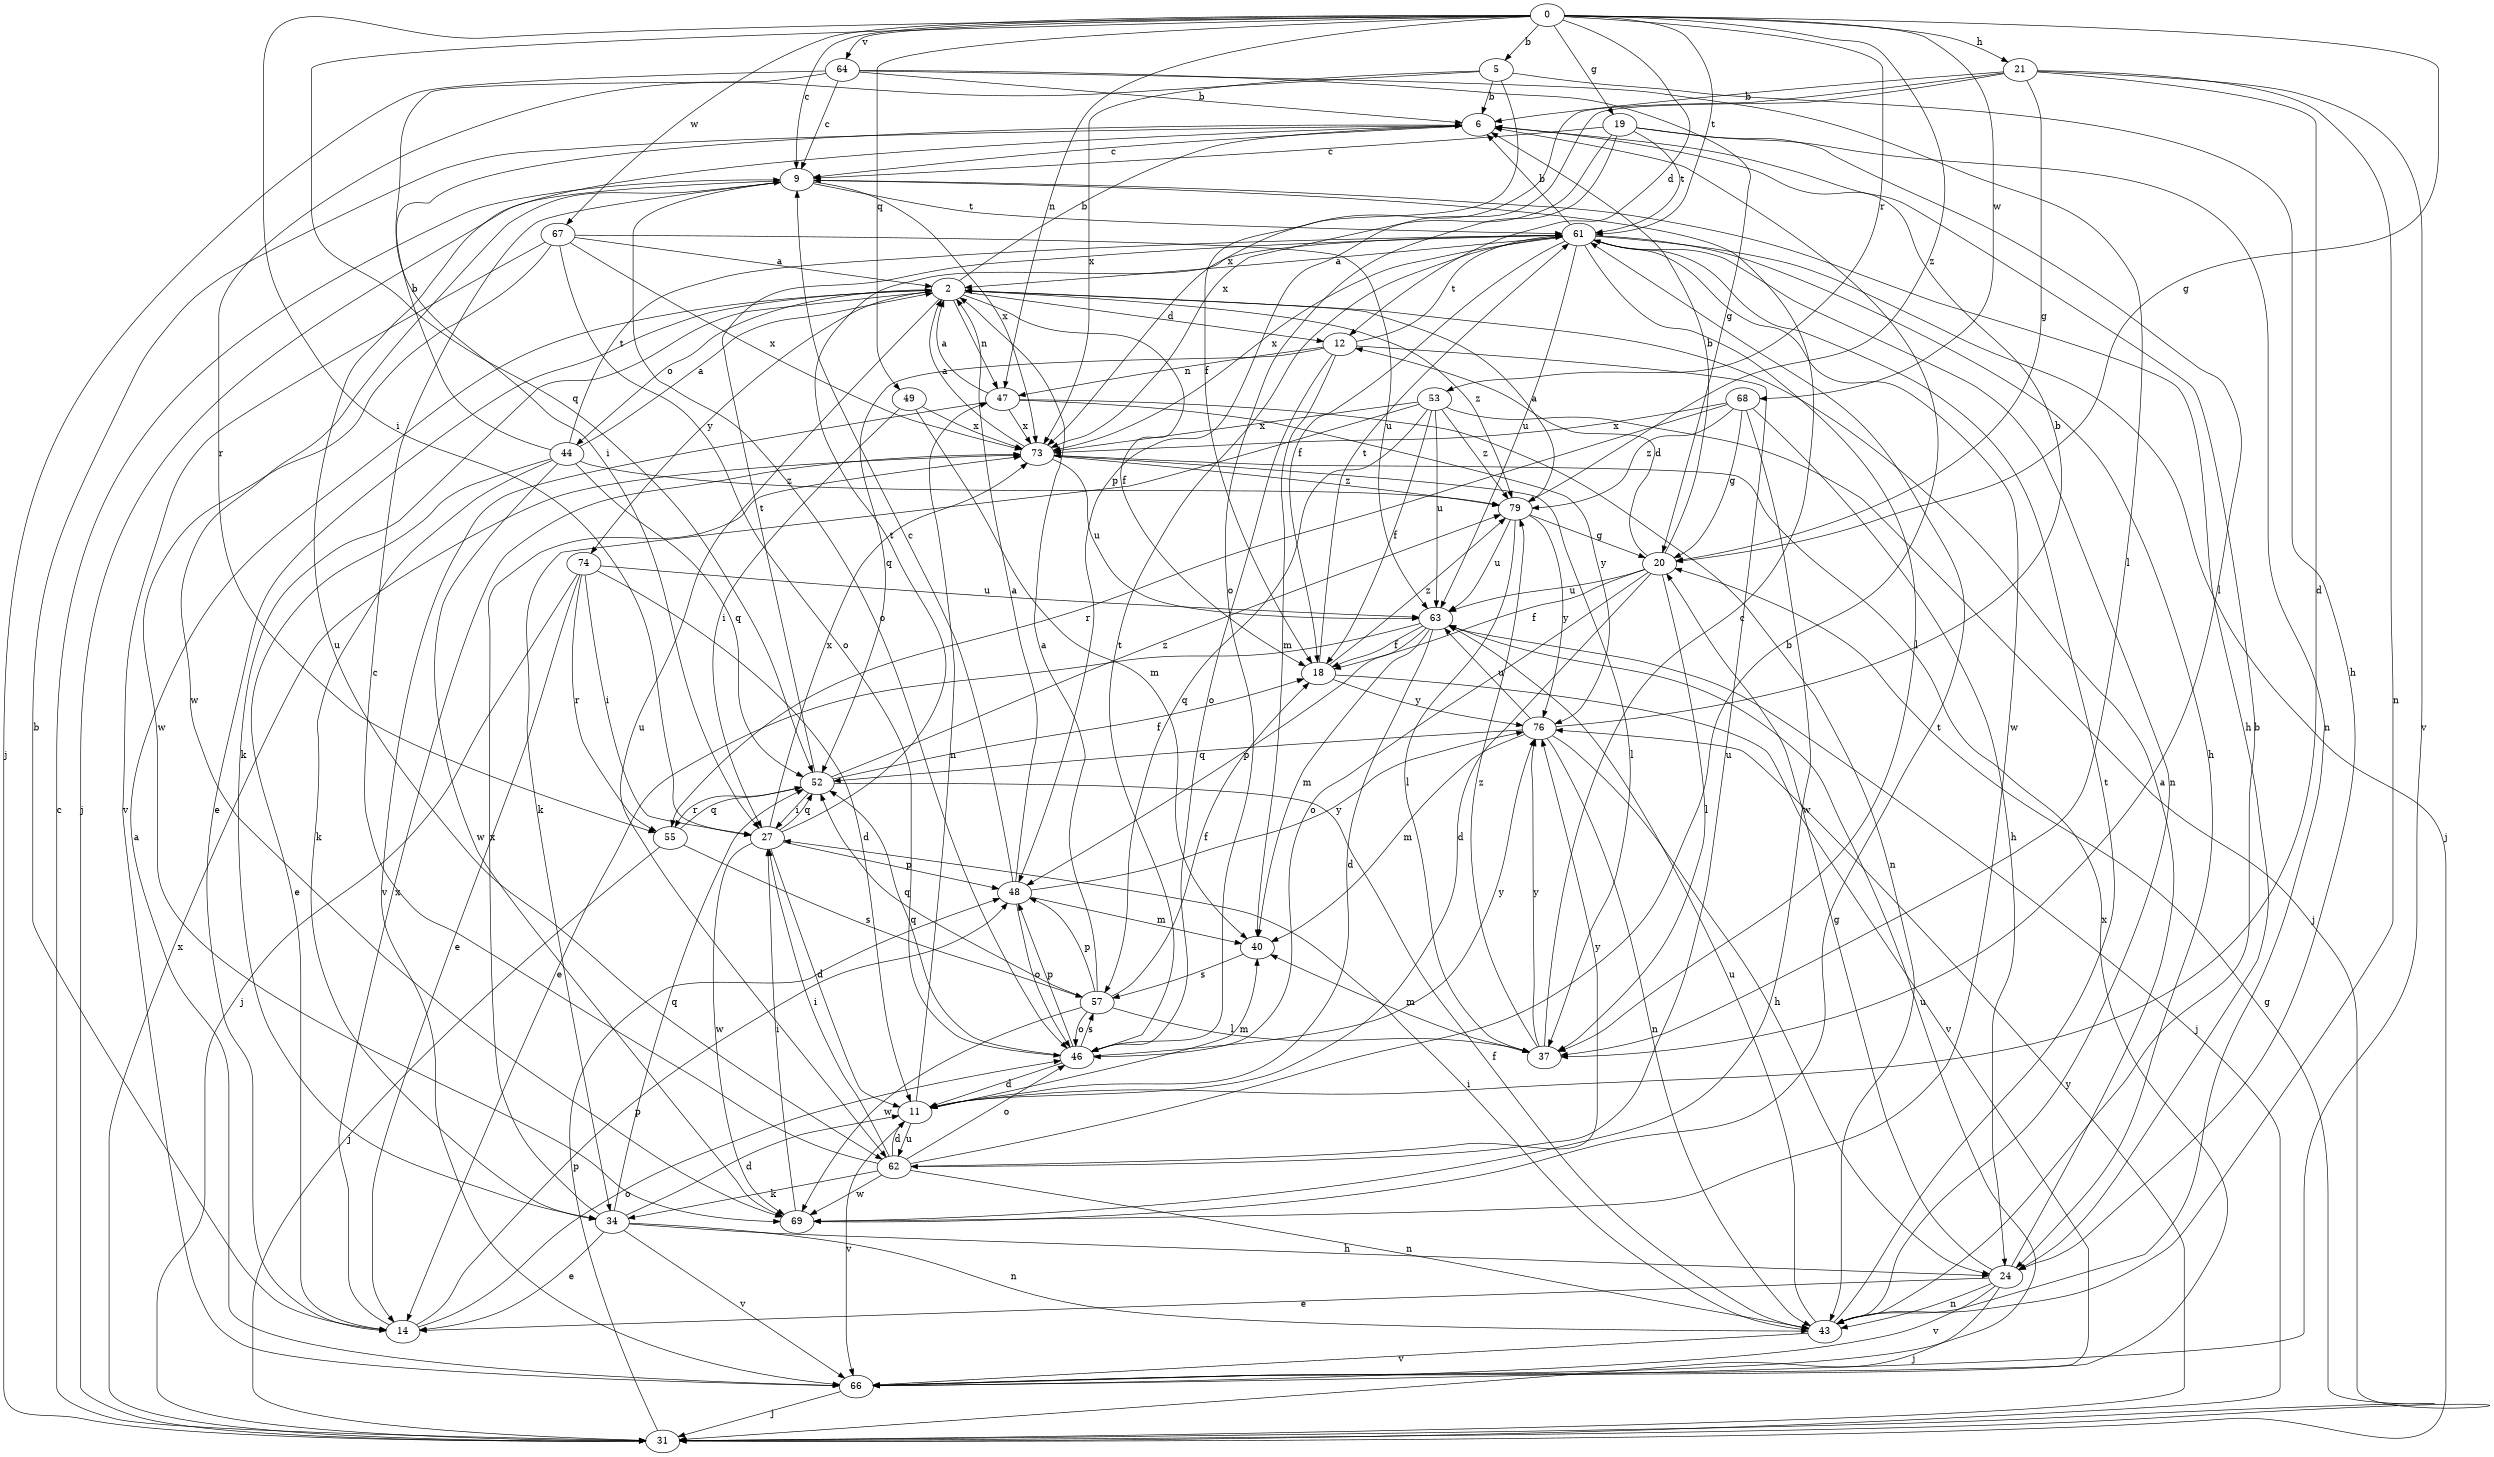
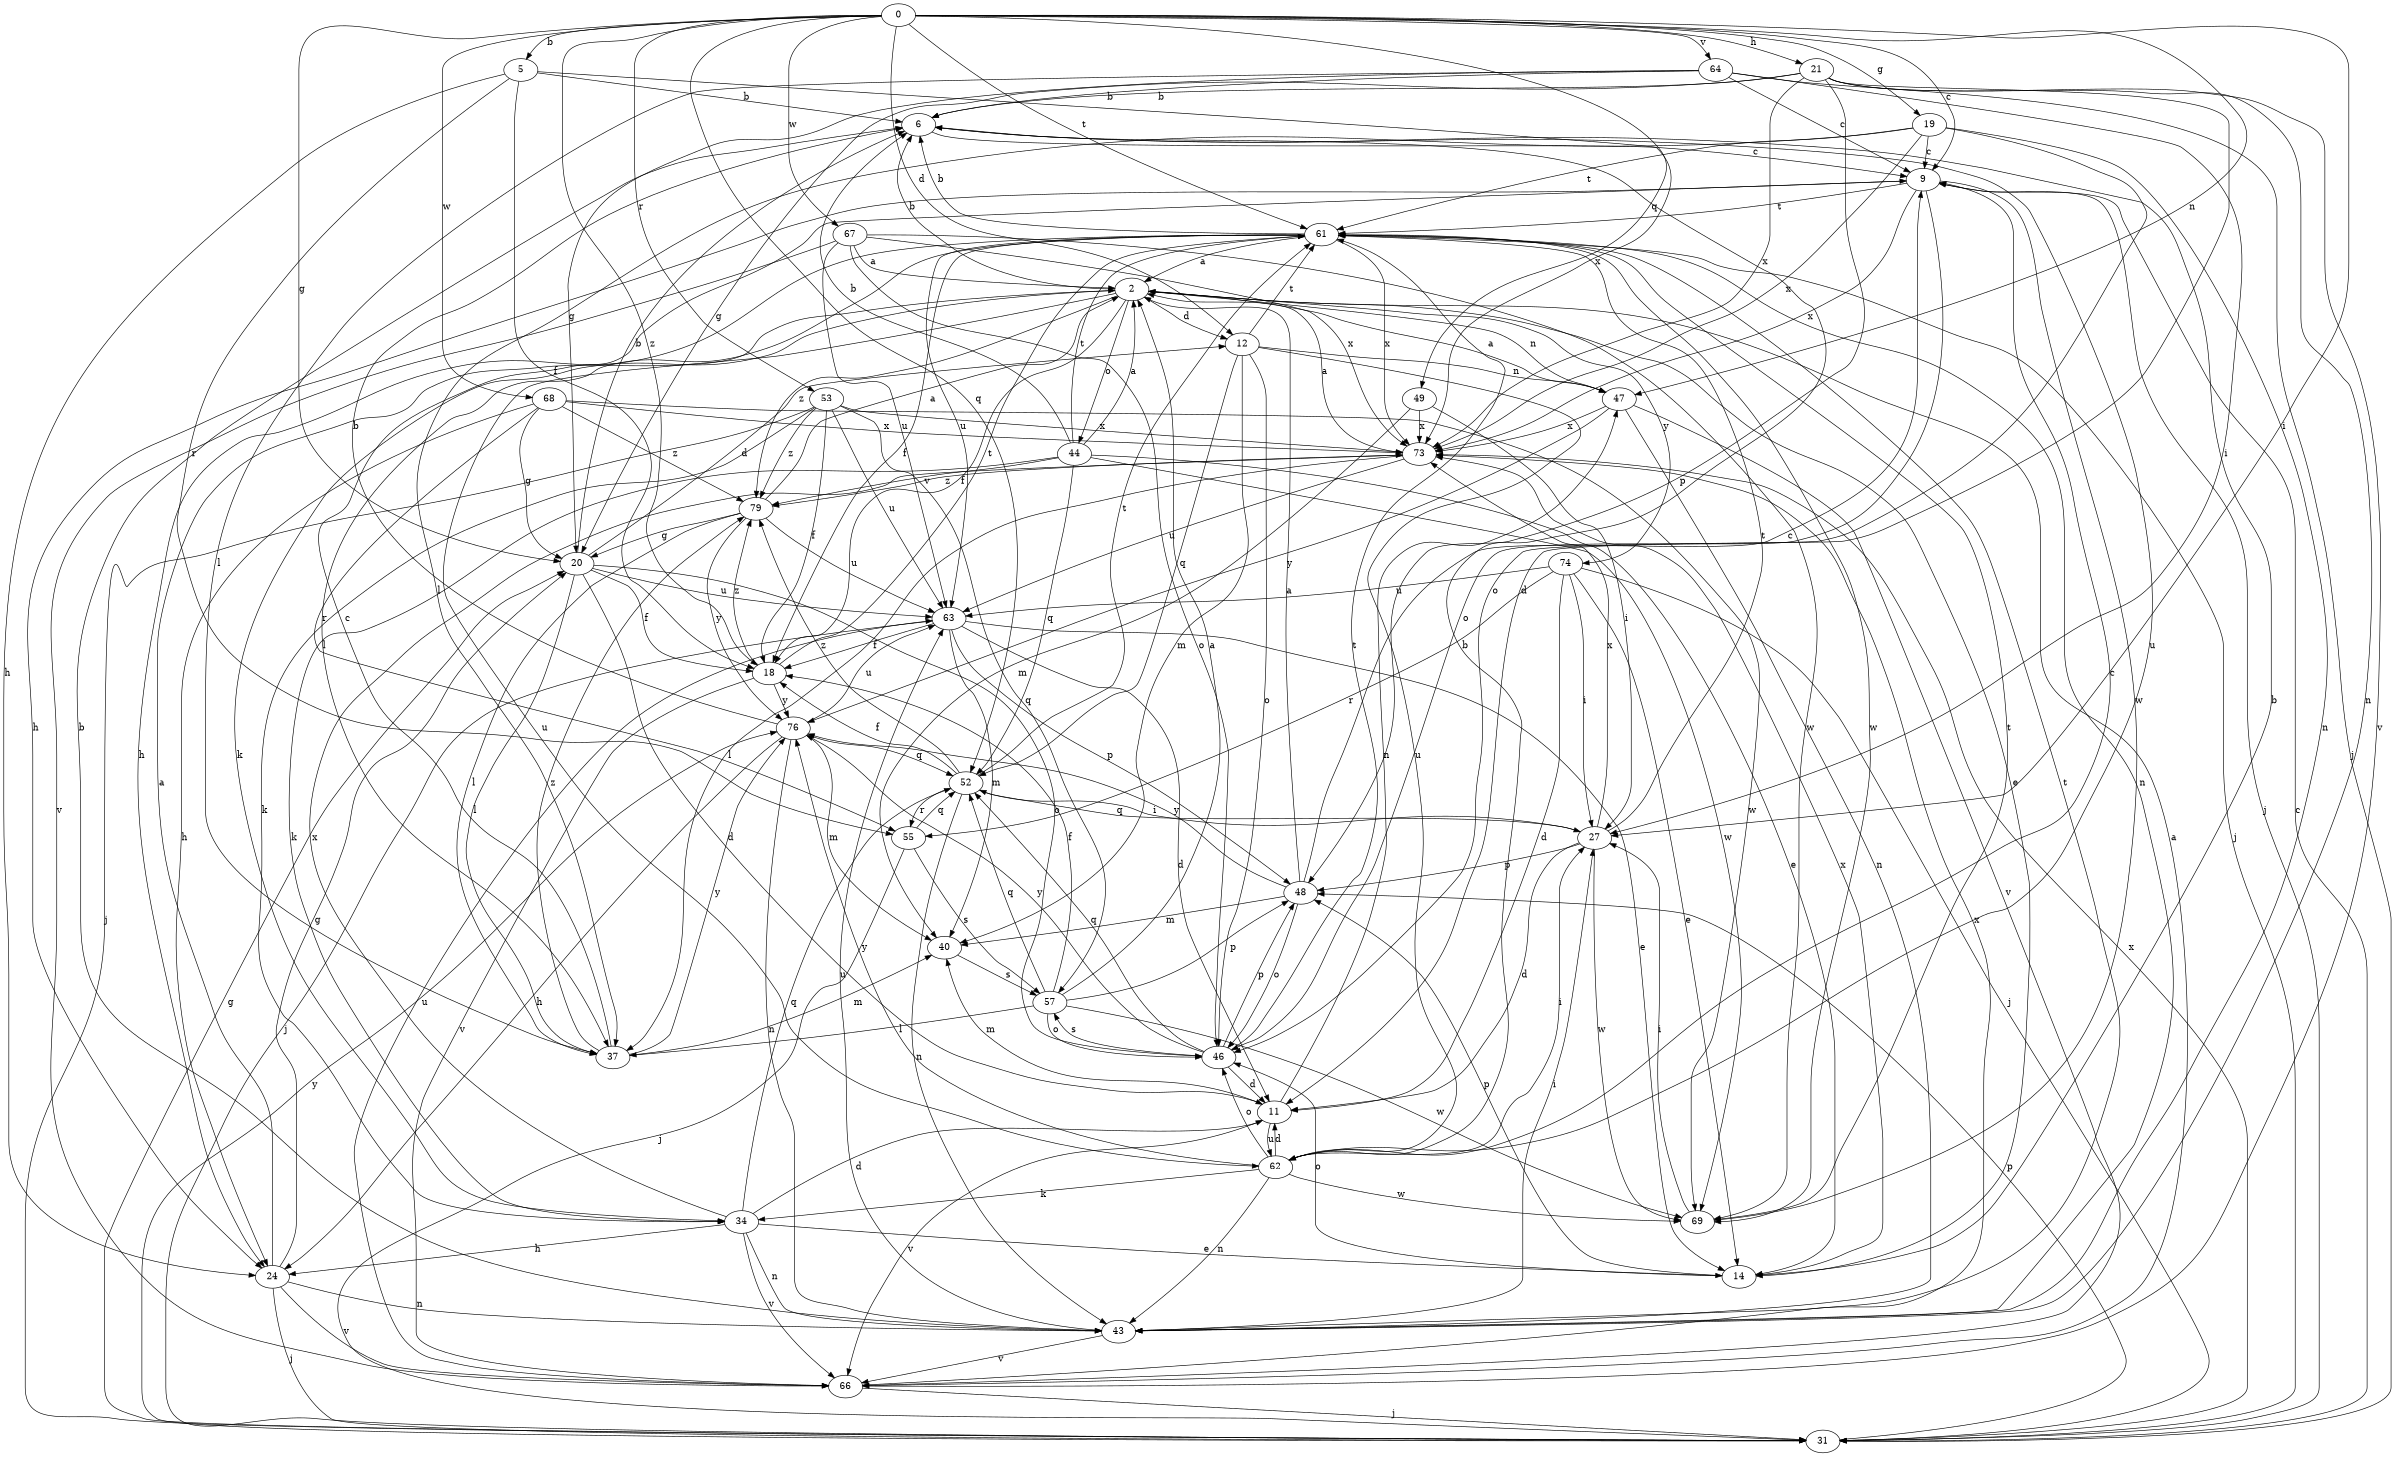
  strict digraph {
    0
    5
    9
    n4 [label=12]
    19
    20
    21
    27
    n9 [label=47]
    49
    52
    53
    61
    64
    67
    68
    79
    6
    18
    24
    55
    73
    31
    46
    69
    62
    40
    37
    43
    11
    63
    66
    48
    2
    76
    34
    57
    14
    44
    74
    0 -> 5 [label=b]
    0 -> 9 [label=c]
    0 -> n4 [label=d]
    0 -> 19 [label=g]
    0 -> 20 [label=g]
    0 -> 21 [label=h]
    0 -> 27 [label=i]
    0 -> n9 [label=n]
    0 -> 49 [label=q]
    0 -> 52 [label=q]
    0 -> 53 [label=r]
    0 -> 61 [label=t]
    0 -> 64 [label=v]
    0 -> 67 [label=w]
    0 -> 68 [label=w]
-   0 -> 79 [label=z]
+   0 -> 18 [label=z]
    5 -> 6 [label=b]
    5 -> 18 [label=f]
    5 -> 24 [label=h]
    5 -> 55 [label=r]
    5 -> 73 [label=x]
    9 -> 61 [label=t]
    9 -> 24 [label=h]
    9 -> 73 [label=x]
    9 -> 31 [label=j]
    9 -> 46 [label=o]
    9 -> 69 [label=w]
    n4 -> n9 [label=n]
    n4 -> 52 [label=q]
    n4 -> 61 [label=t]
    n4 -> 46 [label=o]
    n4 -> 62 [label=u]
    n4 -> 40 [label=m]
    19 -> 9 [label=c]
    19 -> 61 [label=t]
    19 -> 73 [label=x]
    19 -> 46 [label=o]
    19 -> 37 [label=l]
    19 -> 43 [label=n]
    20 -> n4 [label=d]
    20 -> 6 [label=b]
    20 -> 18 [label=f]
    20 -> 46 [label=o]
    20 -> 37 [label=l]
    20 -> 11 [label=d]
    20 -> 63 [label=u]
    21 -> 20 [label=g]
    21 -> 6 [label=b]
    21 -> 73 [label=x]
    21 -> 43 [label=n]
    21 -> 11 [label=d]
    21 -> 66 [label=v]
    21 -> 48 [label=p]
    27 -> 52 [label=q]
    27 -> 61 [label=t]
    27 -> 73 [label=x]
    27 -> 69 [label=w]
    27 -> 11 [label=d]
    27 -> 48 [label=p]
    n9 -> 73 [label=x]
    n9 -> 43 [label=n]
    n9 -> 66 [label=v]
    n9 -> 2 [label=a]
    n9 -> 76 [label=y]
    49 -> 27 [label=i]
    49 -> 73 [label=x]
    49 -> 40 [label=m]
    52 -> 27 [label=i]
    52 -> 61 [label=t]
    52 -> 79 [label=z]
    52 -> 18 [label=f]
    52 -> 55 [label=r]
-   52 -> 43 [label=f]
+   52 -> 43 [label=n]
    53 -> 79 [label=z]
    53 -> 18 [label=f]
    53 -> 73 [label=x]
    53 -> 31 [label=j]
    53 -> 63 [label=u]
    53 -> 34 [label=k]
    53 -> 57 [label=q]
    61 -> 6 [label=b]
    61 -> 18 [label=f]
    61 -> 24 [label=h]
    61 -> 73 [label=x]
    61 -> 31 [label=j]
    61 -> 69 [label=w]
    61 -> 37 [label=l]
    61 -> 43 [label=n]
    61 -> 63 [label=u]
    61 -> 2 [label=a]
    64 -> 9 [label=c]
    64 -> 20 [label=g]
    64 -> 27 [label=i]
    64 -> 6 [label=b]
    64 -> 31 [label=j]
    64 -> 37 [label=l]
    67 -> 73 [label=x]
    67 -> 46 [label=o]
    67 -> 69 [label=w]
    67 -> 63 [label=u]
    67 -> 66 [label=v]
    67 -> 2 [label=a]
    68 -> 20 [label=g]
    68 -> 79 [label=z]
    68 -> 24 [label=h]
    68 -> 55 [label=r]
    68 -> 73 [label=x]
    68 -> 69 [label=w]
    79 -> 20 [label=g]
    79 -> 37 [label=l]
    79 -> 63 [label=u]
    79 -> 2 [label=a]
    79 -> 76 [label=y]
    6 -> 9 [label=c]
    6 -> 62 [label=u]
    18 -> 61 [label=t]
    18 -> 79 [label=z]
    18 -> 66 [label=v]
    18 -> 76 [label=y]
    24 -> 20 [label=g]
    24 -> 31 [label=j]
    24 -> 43 [label=n]
    24 -> 66 [label=v]
    24 -> 2 [label=a]
-   24 -> 14 [label=e]
    55 -> 52 [label=q]
    55 -> 31 [label=j]
    55 -> 57 [label=s]
    73 -> 79 [label=z]
    73 -> 37 [label=l]
    73 -> 63 [label=u]
    73 -> 2 [label=a]
    31 -> 9 [label=c]
    31 -> 20 [label=g]
    31 -> 73 [label=x]
    31 -> 48 [label=p]
    31 -> 76 [label=y]
    46 -> 52 [label=q]
    46 -> 61 [label=t]
    46 -> 11 [label=d]
    46 -> 48 [label=p]
    46 -> 76 [label=y]
    46 -> 57 [label=s]
    69 -> 27 [label=i]
    69 -> 61 [label=t]
    62 -> 9 [label=c]
    62 -> 27 [label=i]
    62 -> 6 [label=b]
    62 -> 46 [label=o]
    62 -> 69 [label=w]
    62 -> 43 [label=n]
    62 -> 11 [label=d]
    62 -> 76 [label=y]
    62 -> 34 [label=k]
    40 -> 57 [label=s]
    37 -> 9 [label=c]
    37 -> 79 [label=z]
    37 -> 40 [label=m]
    37 -> 76 [label=y]
    43 -> 27 [label=i]
    43 -> 61 [label=t]
    43 -> 6 [label=b]
    43 -> 63 [label=u]
    43 -> 66 [label=v]
    11 -> n9 [label=n]
    11 -> 62 [label=u]
    11 -> 40 [label=m]
    11 -> 66 [label=v]
    63 -> 18 [label=f]
    63 -> 31 [label=j]
    63 -> 40 [label=m]
    63 -> 11 [label=d]
    63 -> 48 [label=p]
    63 -> 14 [label=e]
    66 -> 73 [label=x]
    66 -> 31 [label=j]
    66 -> 63 [label=u]
    66 -> 2 [label=a]
    48 -> 9 [label=c]
    48 -> 46 [label=o]
    48 -> 40 [label=m]
    48 -> 2 [label=a]
    48 -> 76 [label=y]
    2 -> n4 [label=d]
    2 -> n9 [label=n]
    2 -> 79 [label=z]
    2 -> 6 [label=b]
    2 -> 18 [label=f]
    2 -> 62 [label=u]
    2 -> 34 [label=k]
    2 -> 14 [label=e]
    2 -> 44 [label=o]
    2 -> 74 [label=y]
    76 -> 52 [label=q]
    76 -> 6 [label=b]
    76 -> 24 [label=h]
    76 -> 40 [label=m]
    76 -> 43 [label=n]
    76 -> 63 [label=u]
    34 -> 52 [label=q]
    34 -> 24 [label=h]
    34 -> 73 [label=x]
    34 -> 43 [label=n]
    34 -> 11 [label=d]
    34 -> 66 [label=v]
    34 -> 14 [label=e]
    57 -> 52 [label=q]
    57 -> 18 [label=f]
    57 -> 46 [label=o]
    57 -> 69 [label=w]
    57 -> 37 [label=l]
    57 -> 48 [label=p]
    57 -> 2 [label=a]
    14 -> 6 [label=b]
    14 -> 73 [label=x]
    14 -> 46 [label=o]
    14 -> 48 [label=p]
    44 -> 52 [label=q]
    44 -> 61 [label=t]
-   44 -> 79 [label=z]
+   44 -> 79 [label=v]
    44 -> 6 [label=b]
    44 -> 69 [label=w]
    44 -> 2 [label=a]
    44 -> 34 [label=k]
    44 -> 14 [label=e]
    74 -> 27 [label=i]
    74 -> 55 [label=r]
    74 -> 31 [label=j]
    74 -> 11 [label=d]
    74 -> 63 [label=u]
    74 -> 14 [label=e]
  }
